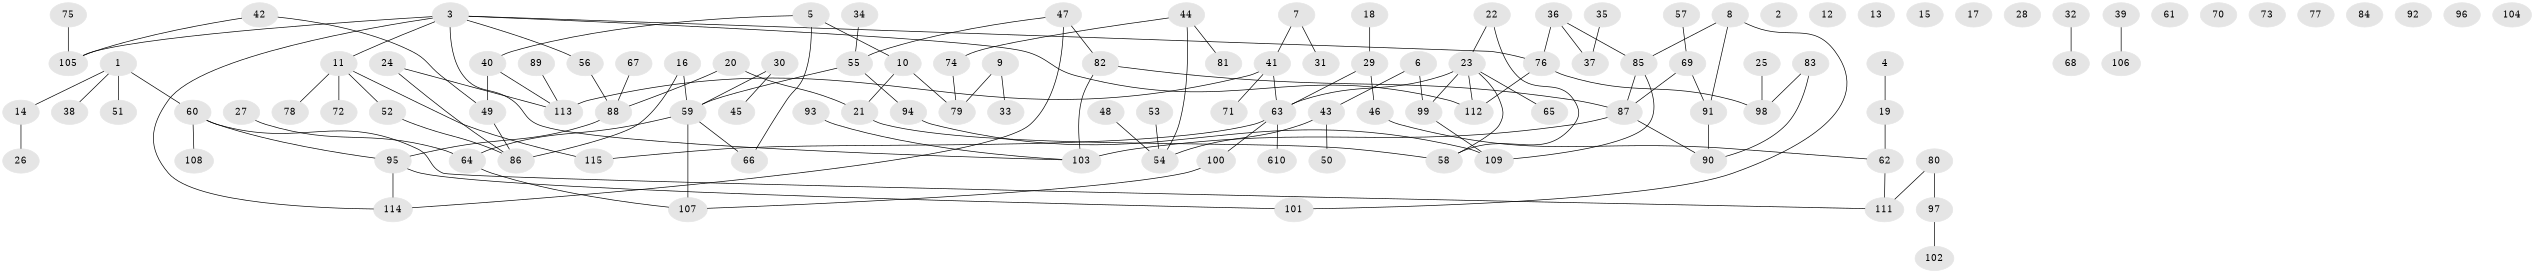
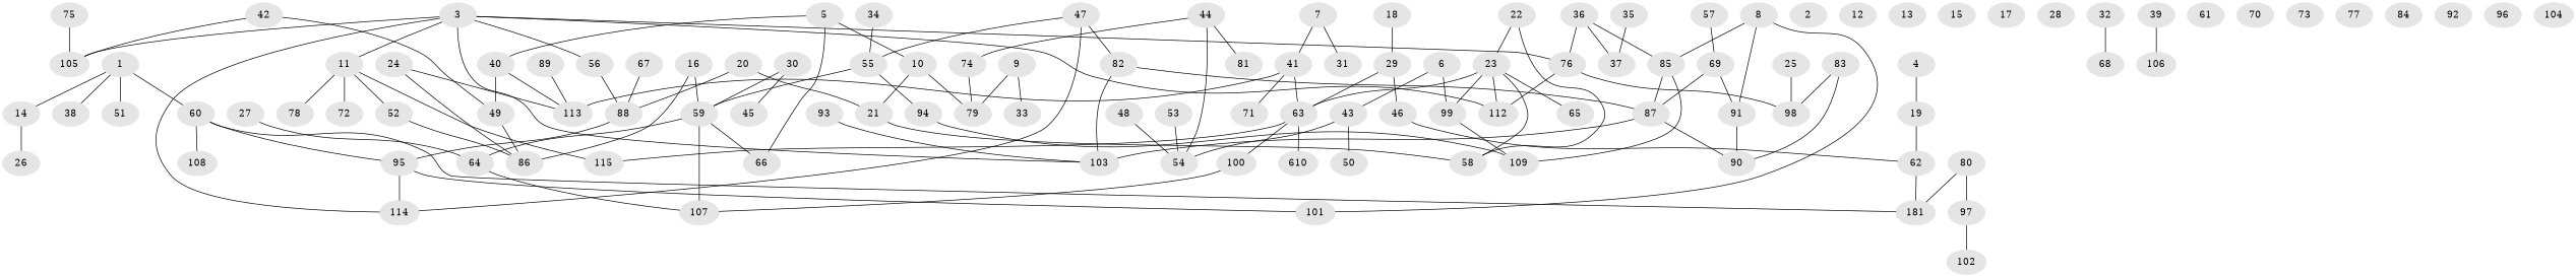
  graph {
    node [color=gray90 style=filled]
    1
    14
    38
    51
    60
    26
    95
    108
-   111
+   111 [label=181]
    2
    3
    11
    56
    76
    103
    105
    112
    114
    52
    72
    78
    115
    88
    98
    4
    19
    62
    5
    10
    40
    66
    79
    21
    113
    49
    6
    43
    99
    50
    54
    109
    7
    31
    41
    63
    71
    8
    85
    91
    101
    87
    90
    9
    33
    58
    86
    12
    13
    15
    16
    59
    64
    107
    17
    18
    29
    46
    20
    22
    23
    65
    100
    n73 [label=610]
    24
    25
    27
    28
    30
    45
    32
    68
    34
    55
    94
    35
    37
    36
    39
    106
    42
    44
    74
    81
    47
    82
    48
    53
    57
    69
    61
    67
    70
    73
    75
    77
    80
    97
    102
    83
    84
    89
    92
    93
    96
    104
    1 -- 14
    1 -- 38
    1 -- 51
    1 -- 60
    14 -- 26
    60 -- 95
    60 -- 108
    60 -- 111
    95 -- 114
    95 -- 101
    3 -- 11
    3 -- 56
    3 -- 76
    3 -- 103
    3 -- 105
    3 -- 112
    3 -- 114
    11 -- 52
    11 -- 72
    11 -- 78
    11 -- 115
    56 -- 88
    76 -- 112
    76 -- 98
    52 -- 86
    88 -- 95
    4 -- 19
    19 -- 62
    62 -- 111
    5 -- 10
    5 -- 40
    5 -- 66
    10 -- 79
    10 -- 21
    40 -- 113
    40 -- 49
    21 -- 58
    49 -- 86
    6 -- 43
    6 -- 99
    43 -- 50
    43 -- 54
    99 -- 109
    7 -- 31
    7 -- 41
    41 -- 113
    41 -- 63
    41 -- 71
    63 -- 115
    63 -- 100
    63 -- n73
    8 -- 85
    8 -- 91
    8 -- 101
    85 -- 109
    85 -- 87
    91 -- 90
    87 -- 103
    87 -- 90
    9 -- 79
    9 -- 33
    16 -- 86
    16 -- 59
    59 -- 66
    59 -- 64
    59 -- 107
    64 -- 107
    18 -- 29
    29 -- 63
    29 -- 46
    46 -- 62
    20 -- 88
    20 -- 21
    22 -- 58
    22 -- 23
    23 -- 112
    23 -- 99
    23 -- 63
    23 -- 58
    23 -- 65
    100 -- 107
    24 -- 113
    24 -- 86
    25 -- 98
    27 -- 64
    30 -- 59
    30 -- 45
    32 -- 68
    34 -- 55
    55 -- 59
    55 -- 94
    94 -- 109
    35 -- 37
    36 -- 76
    36 -- 85
    36 -- 37
    39 -- 106
    42 -- 105
    42 -- 49
    44 -- 54
    44 -- 74
    44 -- 81
    74 -- 79
    47 -- 114
    47 -- 55
    47 -- 82
    82 -- 103
    82 -- 87
    48 -- 54
    53 -- 54
    57 -- 69
    69 -- 91
    69 -- 87
    67 -- 88
    75 -- 105
    80 -- 111
    80 -- 97
    97 -- 102
    83 -- 98
    83 -- 90
    89 -- 113
    93 -- 103
  }
